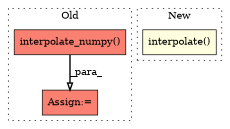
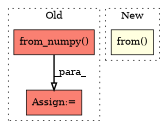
  digraph {
    node [a=75 shape=box style=filled fillcolor=salmon]
-   n1 [l="17,1" label="interpolate_numpy()" s="1468,1494"]
+   n1 [l="17,1" label="from_numpy()" s="1468,1494"]
    n2 [a=68 l=3 label="Assign:=" s=1465]
-   n3 [l="14,53" label="interpolate()" s="2056,2071" fillcolor=lightyellow]
+   n3 [l="14,53" label="from()" s="2056,2071" fillcolor=lightyellow]
    subgraph cluster_1 {
      label=Old
      style=dotted
      n1
      n2
    }
    subgraph cluster_2 {
      label=New
      style=dotted
      n3
    }
    n1 -> n2 [label=_para_ style=bold arrowhead=onormal]
  }
